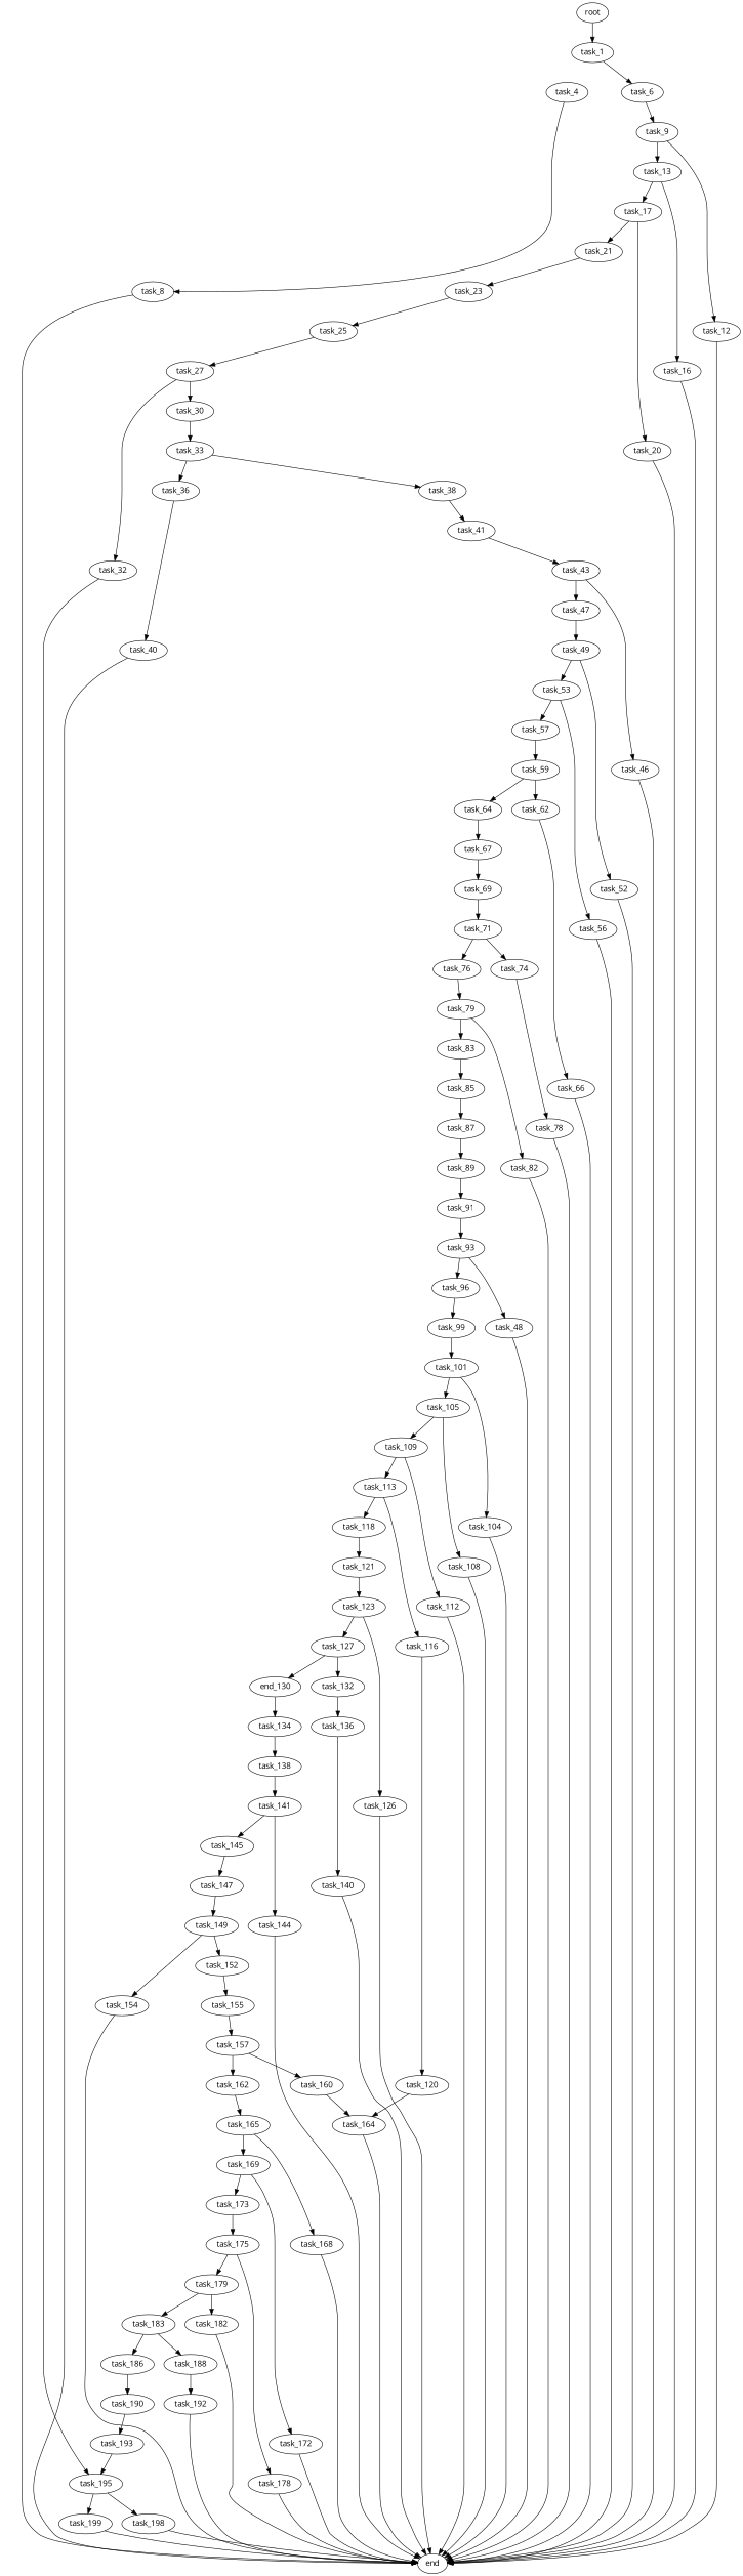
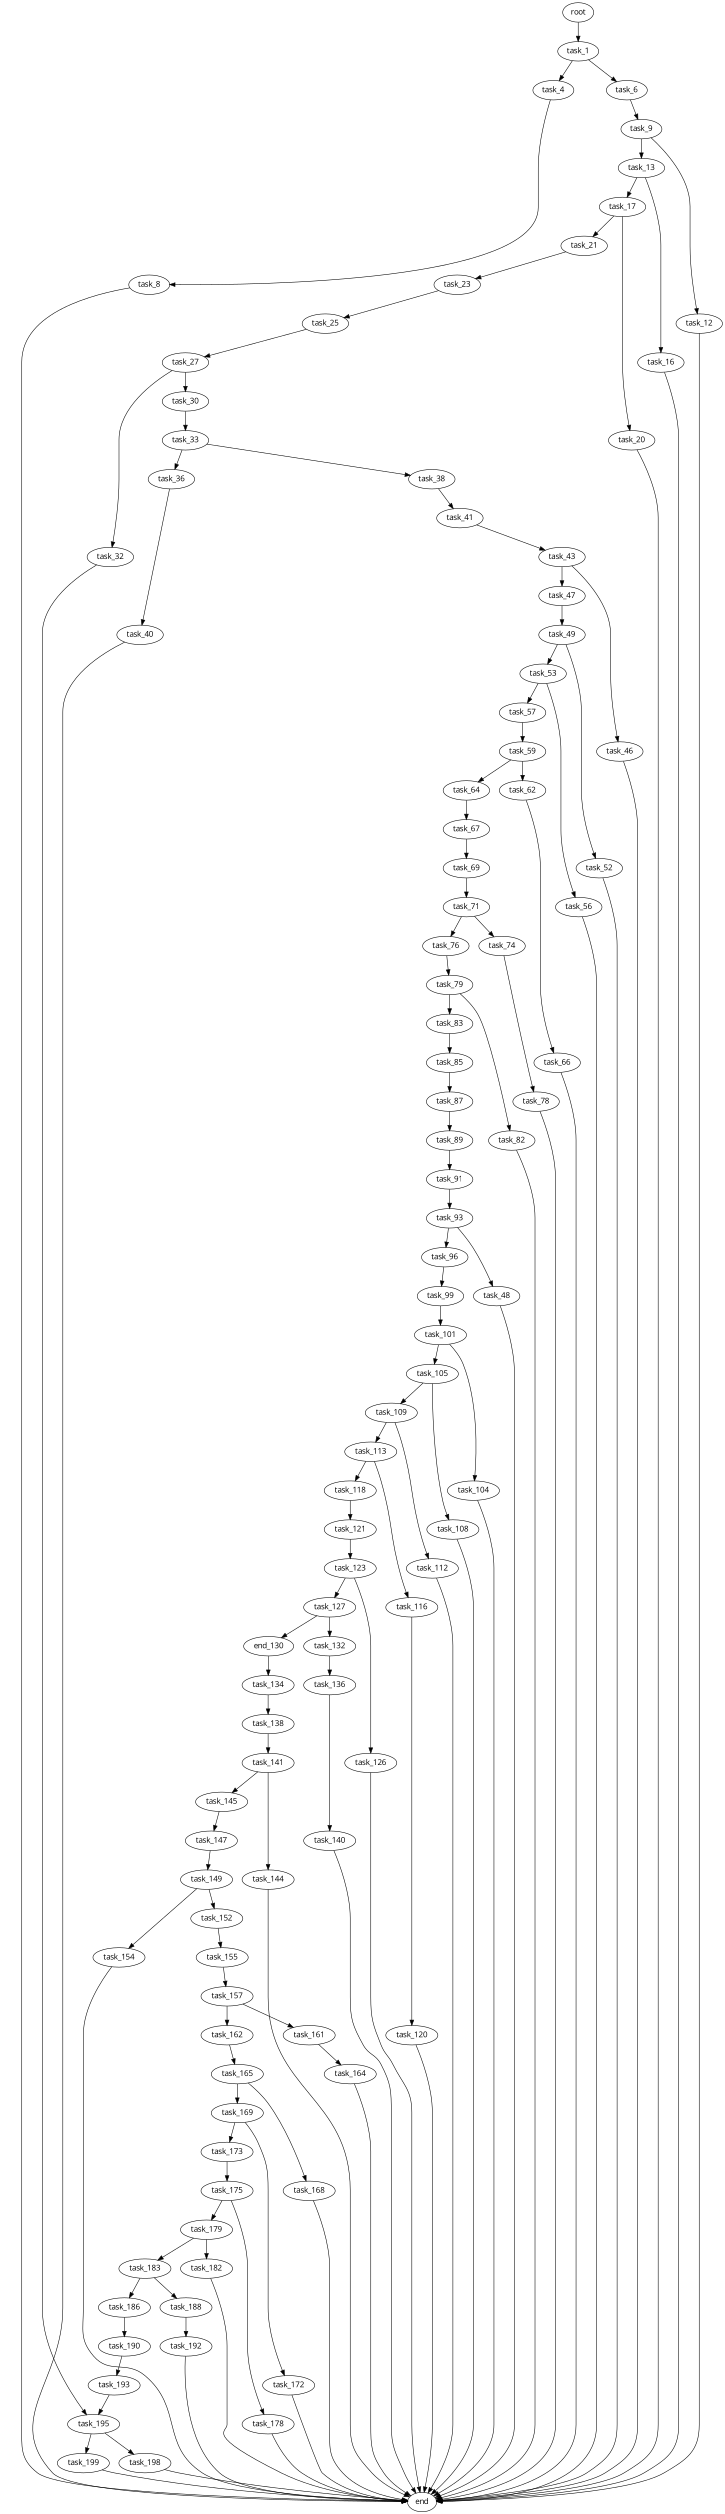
  digraph {
    fontname="Open Sans"
    node [fontname="Open Sans"]
    edge [fontname="Open Sans"]
    root
    task_1
    task_4
    task_6
    task_8
    task_9
    end
    task_12
    task_13
    task_16
    task_17
    task_20
    task_21
    task_23
    task_25
    task_27
    task_30
    task_32
    task_33
    task_195
    task_36
    task_38
    task_40
    task_41
    task_43
    task_46
    task_47
    task_49
    task_52
    task_53
    task_56
    task_57
    task_59
    task_62
    task_64
    task_66
    task_67
    task_69
    task_71
    task_74
    task_76
    task_78
    task_79
    task_82
    task_83
    task_85
    task_87
    task_89
    task_91
    task_93
    task_96
    n52 [label=task_48]
    task_99
    task_101
    task_104
    task_105
    task_108
    task_109
    task_112
    task_113
    task_116
    task_118
    task_120
    task_121
    task_123
    task_126
    task_127
    n68 [label=end_130]
    task_132
    task_134
    task_136
    task_138
    task_140
    task_141
    task_144
    task_145
    task_147
    task_149
    task_152
    task_154
    task_155
    task_157
-   task_160
+   task_160 [label=task_161]
    task_162
    task_164
    task_165
    task_168
    task_169
    task_172
    task_173
    task_175
    task_178
    task_179
    task_182
    task_183
    task_186
    task_188
    task_190
    task_192
    task_193
    task_198
    task_199
    root -> task_1
+   task_1 -> task_4
    task_1 -> task_6
    task_4 -> task_8
    task_6 -> task_9
    task_8 -> end
    task_9 -> task_12
    task_9 -> task_13
    task_12 -> end
    task_13 -> task_16
    task_13 -> task_17
    task_16 -> end
    task_17 -> task_20
    task_17 -> task_21
    task_20 -> end
    task_21 -> task_23
    task_23 -> task_25
    task_25 -> task_27
    task_27 -> task_30
    task_27 -> task_32
    task_30 -> task_33
    task_32 -> task_195
    task_33 -> task_36
    task_33 -> task_38
    task_195 -> task_198
    task_195 -> task_199
    task_36 -> task_40
    task_38 -> task_41
    task_40 -> end
    task_41 -> task_43
    task_43 -> task_46
    task_43 -> task_47
    task_46 -> end
    task_47 -> task_49
    task_49 -> task_52
    task_49 -> task_53
    task_52 -> end
    task_53 -> task_56
    task_53 -> task_57
    task_56 -> end
    task_57 -> task_59
    task_59 -> task_62
    task_59 -> task_64
    task_62 -> task_66
    task_64 -> task_67
    task_66 -> end
    task_67 -> task_69
    task_69 -> task_71
    task_71 -> task_74
    task_71 -> task_76
    task_74 -> task_78
    task_76 -> task_79
    task_78 -> end
    task_79 -> task_82
    task_79 -> task_83
    task_82 -> end
    task_83 -> task_85
    task_85 -> task_87
    task_87 -> task_89
    task_89 -> task_91
    task_91 -> task_93
    task_93 -> task_96
    task_93 -> n52
    task_96 -> task_99
    n52 -> end
    task_99 -> task_101
    task_101 -> task_104
    task_101 -> task_105
    task_104 -> end
    task_105 -> task_108
    task_105 -> task_109
    task_108 -> end
    task_109 -> task_112
    task_109 -> task_113
    task_112 -> end
    task_113 -> task_116
    task_113 -> task_118
    task_116 -> task_120
    task_118 -> task_121
-   task_120 -> task_164
+   task_120 -> end
    task_121 -> task_123
    task_123 -> task_126
    task_123 -> task_127
    task_126 -> end
    task_127 -> n68
    task_127 -> task_132
    n68 -> task_134
    task_132 -> task_136
    task_134 -> task_138
    task_136 -> task_140
    task_138 -> task_141
    task_140 -> end
    task_141 -> task_144
    task_141 -> task_145
    task_144 -> end
    task_145 -> task_147
    task_147 -> task_149
    task_149 -> task_152
    task_149 -> task_154
    task_152 -> task_155
    task_154 -> end
    task_155 -> task_157
    task_157 -> task_160
    task_157 -> task_162
    task_160 -> task_164
    task_162 -> task_165
    task_164 -> end
    task_165 -> task_168
    task_165 -> task_169
    task_168 -> end
    task_169 -> task_172
    task_169 -> task_173
    task_172 -> end
    task_173 -> task_175
    task_175 -> task_178
    task_175 -> task_179
    task_178 -> end
    task_179 -> task_182
    task_179 -> task_183
    task_182 -> end
    task_183 -> task_186
    task_183 -> task_188
    task_186 -> task_190
    task_188 -> task_192
    task_190 -> task_193
    task_192 -> end
    task_193 -> task_195
    task_198 -> end
    task_199 -> end
  }
